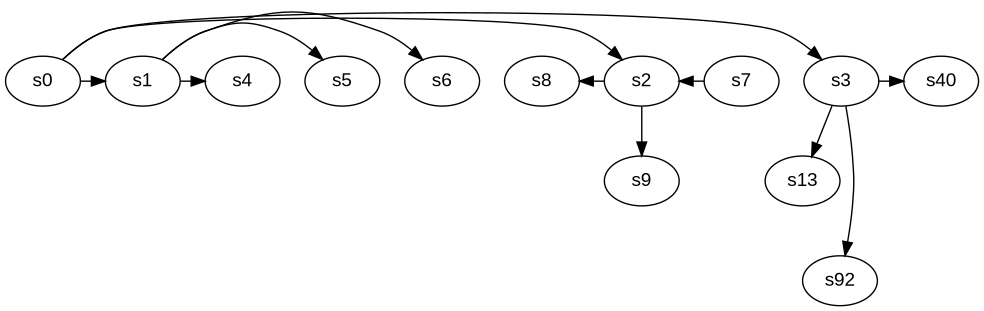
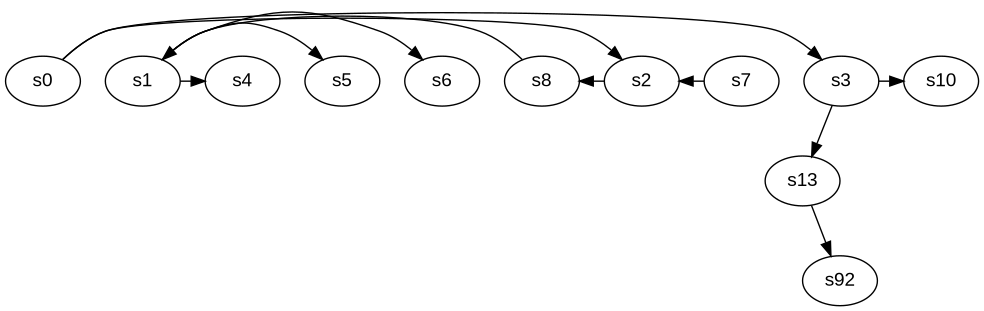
  digraph {
    fontname="Liberation Sans"
    node [fontname="Liberation Sans" player=1]
    edge [fontname="Liberation Sans"]
    s0
    s1
    s2
    s3 [player=0]
    s4
    s5 [player=0]
    s6
    s8 [player=0]
-   s9
-   s10 [label=s40]
+   s10
    n11 [label=s13 player=0]
    n12 [label=s92 player=0]
    s7 [player=0]
-   s0 -> s1 [constraint="time % 2 == 0 || time % 4 == 1"]
+   s8 -> s1 [constraint="time % 2 == 0 || time % 4 == 1"]
    s0 -> s2 [constraint="time == 2"]
    s0 -> s3 [constraint="time == 5 || time == 12 || time == 14"]
    s1 -> s4 [constraint="time % 2 == 1"]
    s1 -> s5 [constraint="time == 9 || time == 10 || time == 11 || time == 14"]
    s1 -> s6 [constraint="time % 5 == 2"]
    s2 -> s8 [constraint="!(time % 4 == 0)"]
-   s2 -> s9
    s3 -> s10 [constraint="!(time % 5 == 0)"]
    s3 -> n11
-   s3 -> n12
+   n11 -> n12
    s7 -> s2 [constraint="time % 2 == 0 || time % 4 == 1"]
  }
